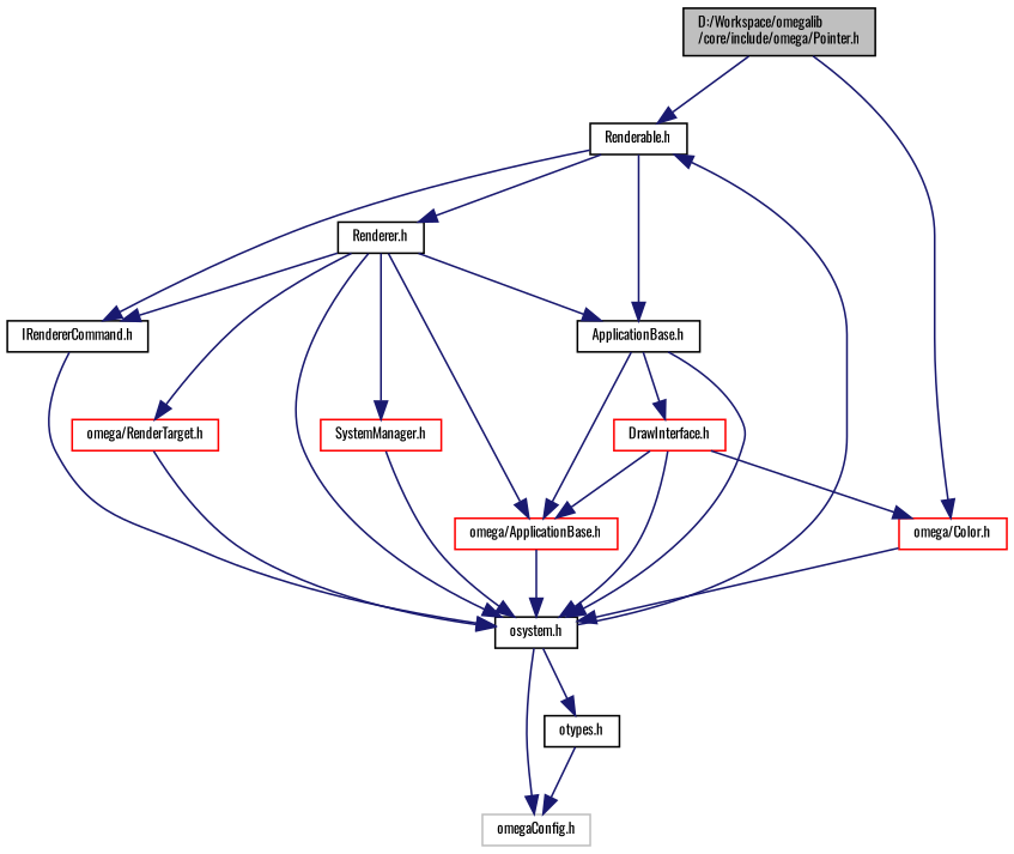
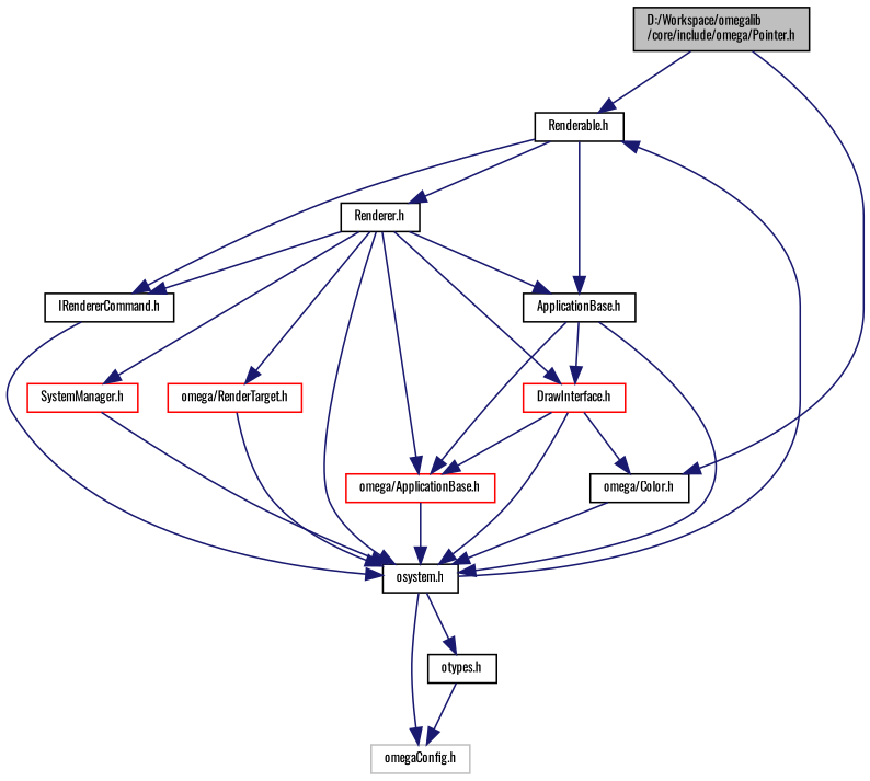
  digraph {
    fontname=Oswald
    node [color=black fontname=Oswald fontsize=8 shape=record]
    edge [color=midnightblue fontname=Oswald fontsize=8 labelfontname="FreeSans.ttf" labelfontsize=8 style=solid]
    n1 [fillcolor=grey75 fontcolor=black height=0.2 label="D:/Workspace/omegalib\l/core/include/omega/Pointer.h" style=filled width=0.4]
    n2 [height=0.2 label="Renderable.h" width=0.4]
-   n3 [color=red height=0.2 label="omega/Color.h" width=0.4]
+   n3 [height=0.2 label="omega/Color.h" width=0.4]
    n4 [height=0.2 label="ApplicationBase.h" width=0.4]
    n5 [height=0.2 label="IRendererCommand.h" width=0.4]
    n6 [height=0.2 label="Renderer.h" width=0.4]
    n7 [height=0.2 label="osystem.h" width=0.4]
    n8 [color=grey75 height=0.2 label="omegaConfig.h" width=0.4]
    n9 [height=0.2 label="otypes.h" width=0.4]
    n10 [color=red height=0.2 label="omega/ApplicationBase.h" width=0.4]
    n11 [color=red height=0.2 label="DrawInterface.h" width=0.4]
    n12 [color=red height=0.2 label="SystemManager.h" width=0.4]
    n13 [color=red height=0.2 label="omega/RenderTarget.h" width=0.4]
    n1 -> n2
    n1 -> n3
    n2 -> n4
    n2 -> n5
    n2 -> n6
    n3 -> n7
    n4 -> n7
    n4 -> n10
    n4 -> n11
    n5 -> n7
    n6 -> n4
    n6 -> n5
    n6 -> n7
    n6 -> n10
+   n6 -> n11
    n6 -> n12
    n6 -> n13
    n7 -> n2
    n7 -> n8
    n7 -> n9
    n9 -> n8
    n10 -> n7
    n11 -> n3
    n11 -> n7
    n11 -> n10
    n12 -> n7
    n13 -> n7
  }
